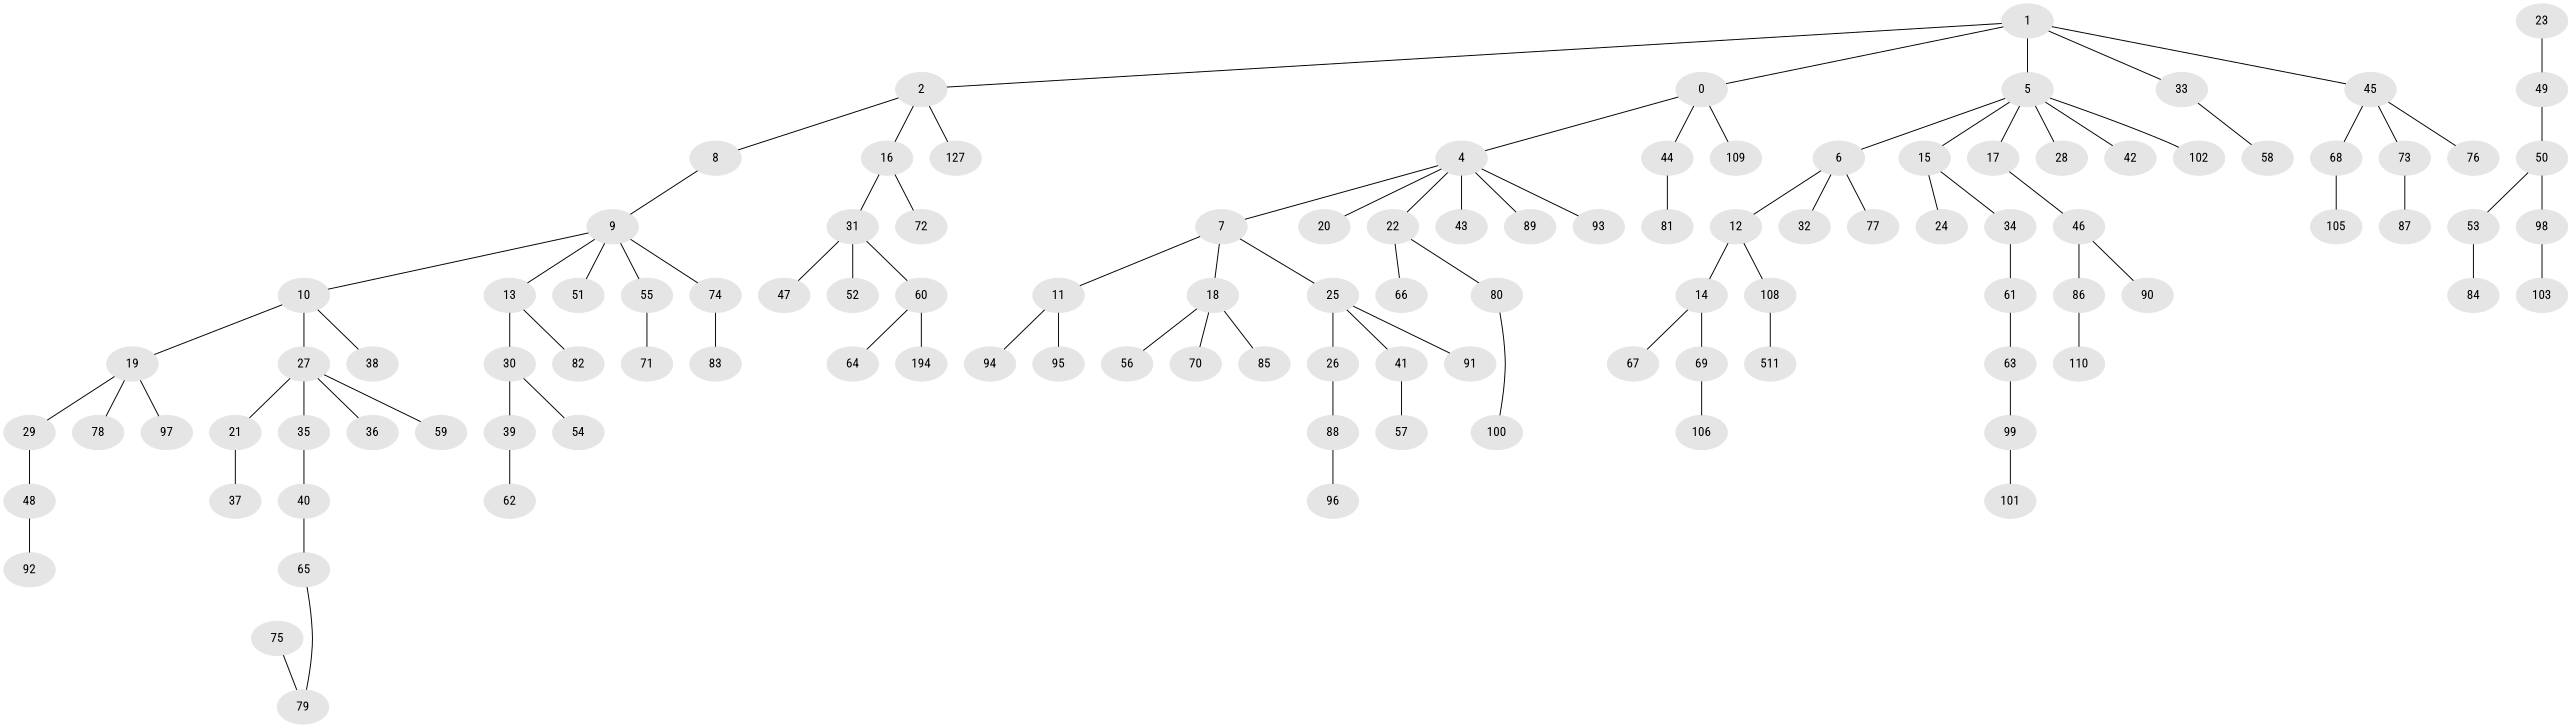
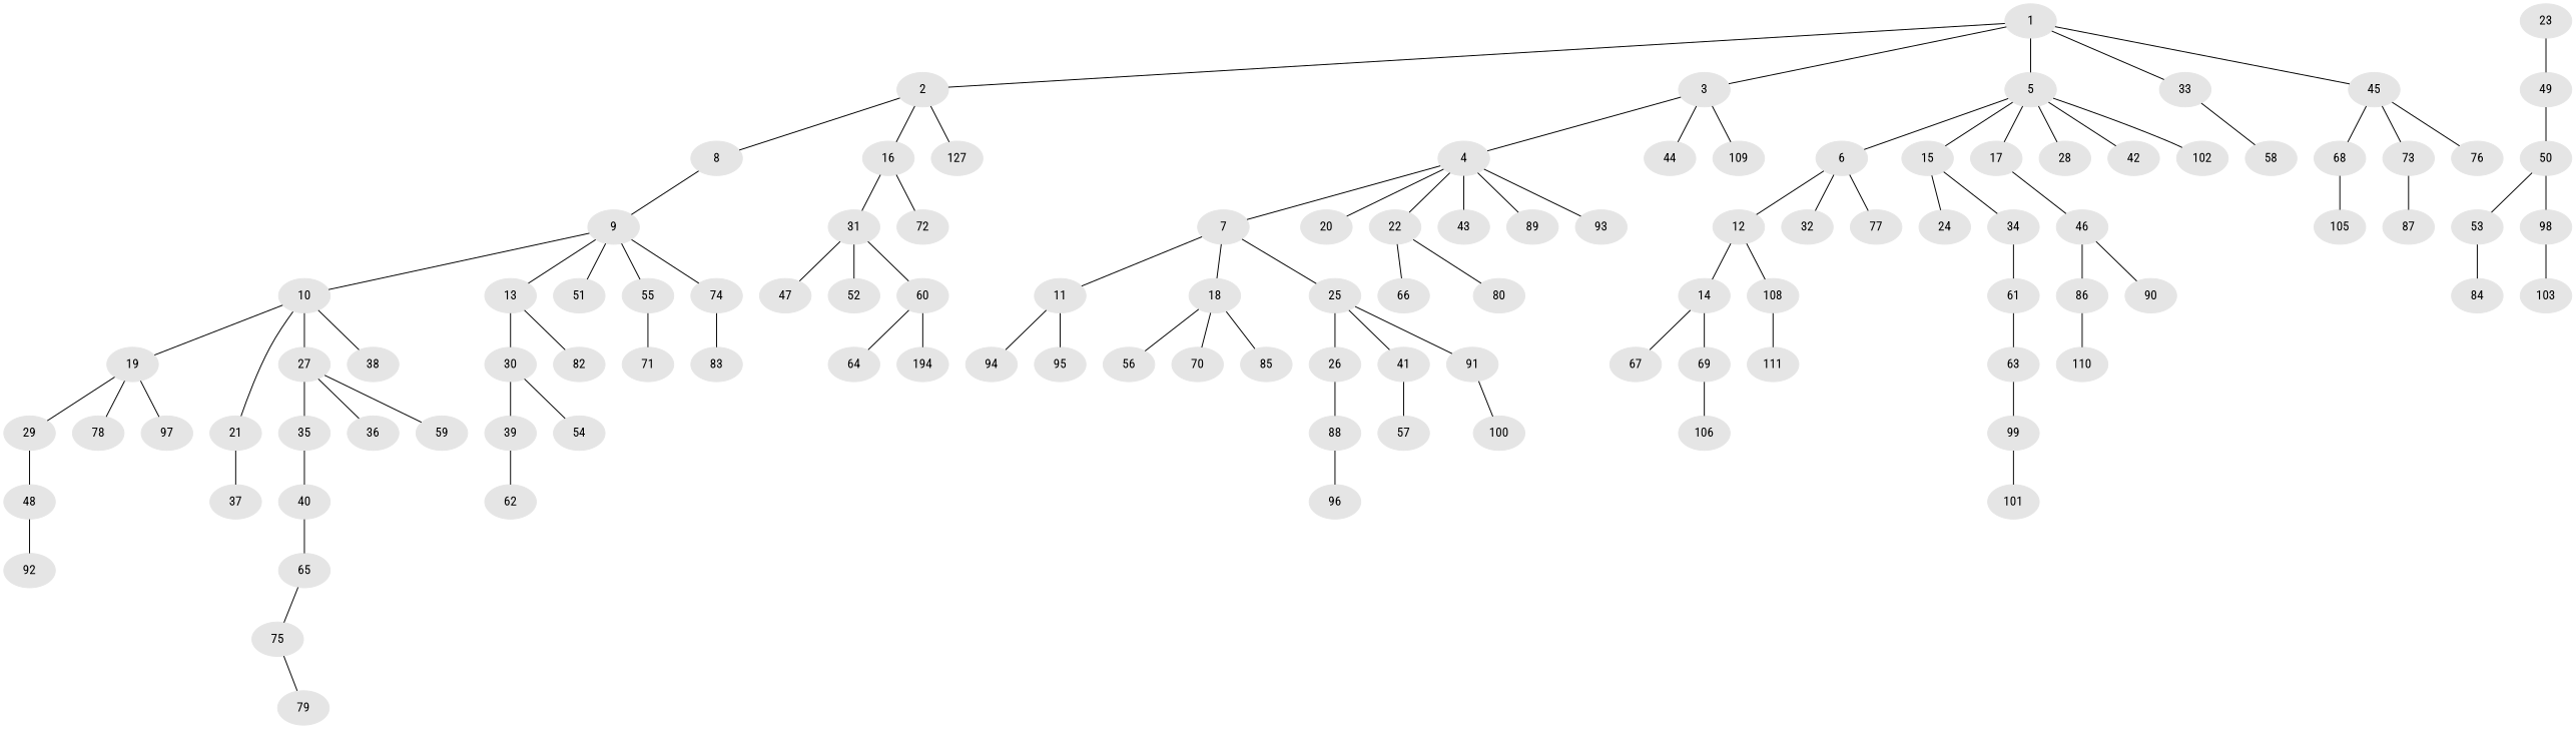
  graph {
    fontname="Roboto Condensed"
    node [color=gray90 fontname="Roboto Condensed" style=filled]
    edge [fontname="Roboto Condensed"]
    1
    2
-   3 [label=0]
+   3
    5
    33
    45
    8
    16
    n9 [label=127]
    4
    44
    109
    6
    15
    17
    28
    42
    102
    58
    68
    73
    76
    9
    31
    72
    7
    20
    22
    43
    89
    93
-   81
    11
    18
    25
    66
    80
    12
    32
    77
    24
    34
    46
    14
    108
    94
    95
    56
    70
    85
    26
    41
    91
    10
    13
    51
    55
    74
    19
    21
    27
    38
    30
    82
    71
    83
    29
    78
    97
    37
    35
    36
    59
    67
    69
-   111 [label=511]
+   111
    39
    54
    106
    23
    49
    61
    47
    52
    60
    86
    90
    48
    100
    50
    88
    57
    96
    40
    92
    62
    64
    n98 [label=194]
    63
    65
    75
    105
    87
    110
    53
    98
    84
    103
    99
    101
    79
    1 -- 2
    1 -- 3
    1 -- 5
    1 -- 33
    1 -- 45
    2 -- 8
    2 -- 16
    2 -- n9
    3 -- 4
    3 -- 44
    3 -- 109
    5 -- 6
    5 -- 15
    5 -- 17
    5 -- 28
    5 -- 42
    5 -- 102
    33 -- 58
    45 -- 68
    45 -- 73
    45 -- 76
    8 -- 9
    16 -- 31
    16 -- 72
    4 -- 7
    4 -- 20
    4 -- 22
    4 -- 43
    4 -- 89
    4 -- 93
-   44 -- 81
    6 -- 12
    6 -- 32
    6 -- 77
    15 -- 24
    15 -- 34
    17 -- 46
    68 -- 105
    73 -- 87
    9 -- 10
    9 -- 13
    9 -- 51
    9 -- 55
    9 -- 74
    31 -- 47
    31 -- 52
    31 -- 60
    7 -- 11
    7 -- 18
    7 -- 25
    22 -- 66
    22 -- 80
    11 -- 94
    11 -- 95
    18 -- 56
    18 -- 70
    18 -- 85
    25 -- 26
    25 -- 41
    25 -- 91
-   80 -- 100
+   91 -- 100
    12 -- 14
    12 -- 108
    34 -- 61
    46 -- 86
    46 -- 90
    14 -- 67
    14 -- 69
    108 -- 111
    26 -- 88
    41 -- 57
    10 -- 19
-   27 -- 21
+   10 -- 21
    10 -- 27
    10 -- 38
    13 -- 30
    13 -- 82
    55 -- 71
    74 -- 83
    19 -- 29
    19 -- 78
    19 -- 97
    21 -- 37
    27 -- 35
    27 -- 36
    27 -- 59
    30 -- 39
    30 -- 54
    29 -- 48
    35 -- 40
    69 -- 106
    39 -- 62
    23 -- 49
    49 -- 50
    61 -- 63
    60 -- 64
    60 -- n98
    86 -- 110
    48 -- 92
    50 -- 53
    50 -- 98
    88 -- 96
    40 -- 65
    63 -- 99
-   65 -- 79
+   65 -- 75
    75 -- 79
    53 -- 84
    98 -- 103
    99 -- 101
  }
